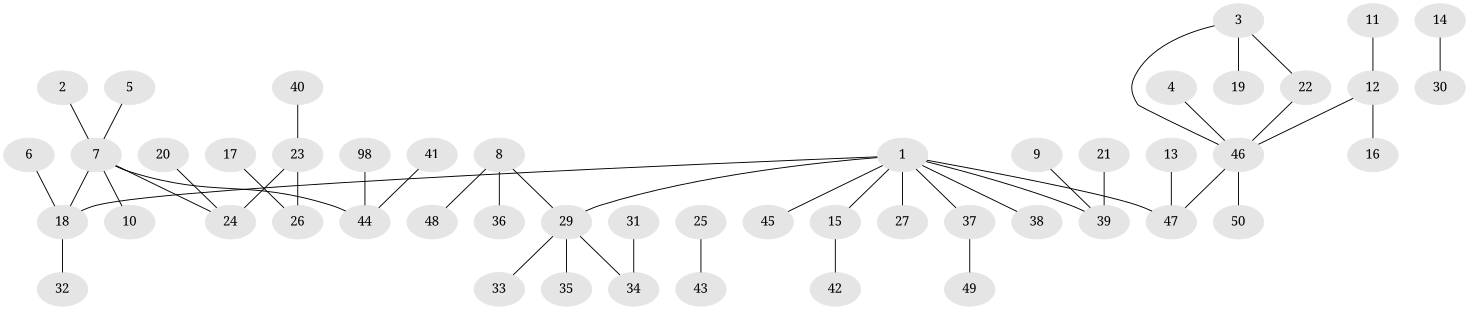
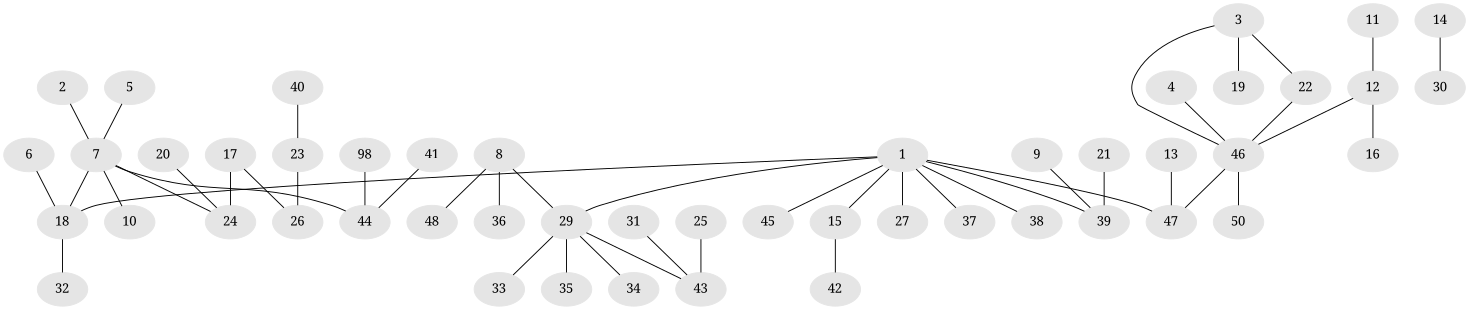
  graph {
    fontname="Noto Serif"
    node [color=gray90 fontname="Noto Serif" style=filled]
    edge [fontname="Noto Serif" weight=1.0]
    1
    15
    18
    27
    29
    37
    38
    39
    45
    47
    42
    32
    43
    33
    34
    35
-   49
    2
    7
    10
    24
    44
    3
    19
    22
    46
    50
    4
    5
    6
    8
    36
    48
    9
    11
    12
    16
    13
    14
    30
    17
    26
    20
    21
    23
    25
    n47 [label=98]
    31
    40
    41
    1 -- 15
    1 -- 18
    1 -- 27
    1 -- 29
    1 -- 37
    1 -- 38
    1 -- 39
    1 -- 45
    1 -- 47
    15 -- 42
    18 -- 32
+   29 -- 43
    29 -- 33
    29 -- 34
    29 -- 35
-   37 -- 49
    2 -- 7
    7 -- 18
    7 -- 10
    7 -- 24
    7 -- 44
    3 -- 19
    3 -- 22
    3 -- 46
    22 -- 46
    46 -- 47
    46 -- 50
    4 -- 46
    5 -- 7
    6 -- 18
    8 -- 29
    8 -- 36
    8 -- 48
    9 -- 39
    11 -- 12
    12 -- 46
    12 -- 16
    13 -- 47
    14 -- 30
-   23 -- 24
+   17 -- 24
    17 -- 26
    20 -- 24
    21 -- 39
    23 -- 26
    25 -- 43
    n47 -- 44
-   31 -- 34
+   31 -- 43
    40 -- 23
    41 -- 44
  }
